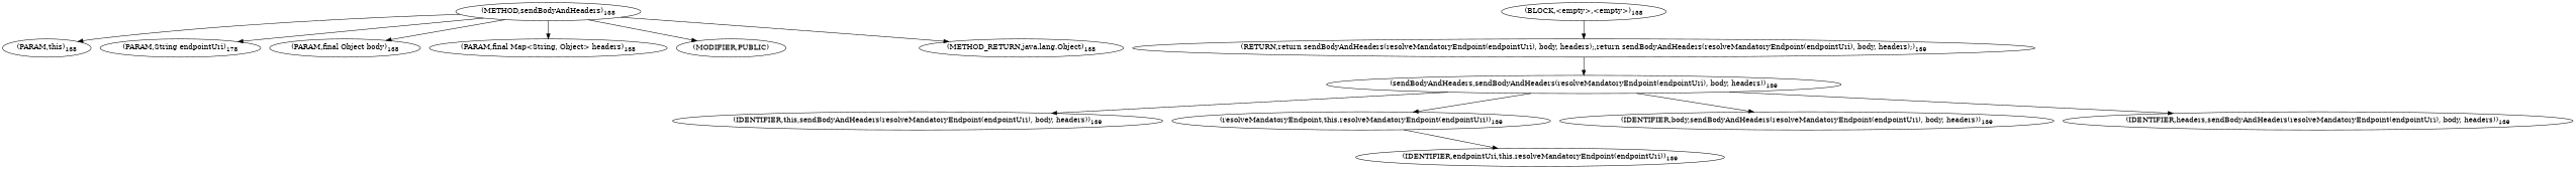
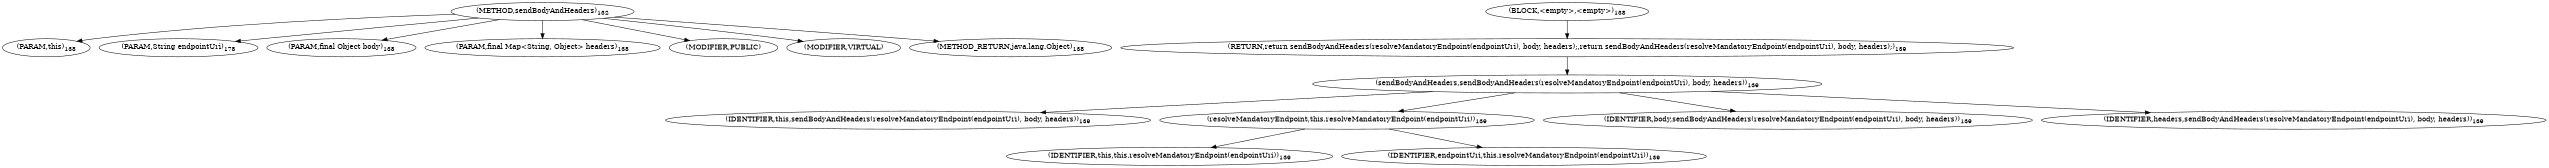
  digraph {
-   n1 [label=<(METHOD,sendBodyAndHeaders)<SUB>138</SUB>>]
+   n1 [label=<(METHOD,sendBodyAndHeaders)<SUB>132</SUB>>]
    n2 [label=<(PARAM,this)<SUB>138</SUB>>]
    n3 [label=<(PARAM,String endpointUri)<SUB>178</SUB>>]
    n4 [label=<(PARAM,final Object body)<SUB>138</SUB>>]
    n5 [label=<(PARAM,final Map&lt;String, Object&gt; headers)<SUB>138</SUB>>]
    n6 [label=<(MODIFIER,PUBLIC)>]
+   n7 [label=<(MODIFIER,VIRTUAL)>]
    n8 [label=<(METHOD_RETURN,java.lang.Object)<SUB>138</SUB>>]
    n9 [label=<(BLOCK,&lt;empty&gt;,&lt;empty&gt;)<SUB>138</SUB>>]
    n10 [label=<(RETURN,return sendBodyAndHeaders(resolveMandatoryEndpoint(endpointUri), body, headers);,return sendBodyAndHeaders(resolveMandatoryEndpoint(endpointUri), body, headers);)<SUB>139</SUB>>]
    n11 [label=<(sendBodyAndHeaders,sendBodyAndHeaders(resolveMandatoryEndpoint(endpointUri), body, headers))<SUB>139</SUB>>]
    n12 [label=<(IDENTIFIER,this,sendBodyAndHeaders(resolveMandatoryEndpoint(endpointUri), body, headers))<SUB>139</SUB>>]
    n13 [label=<(resolveMandatoryEndpoint,this.resolveMandatoryEndpoint(endpointUri))<SUB>139</SUB>>]
    n14 [label=<(IDENTIFIER,body,sendBodyAndHeaders(resolveMandatoryEndpoint(endpointUri), body, headers))<SUB>139</SUB>>]
    n15 [label=<(IDENTIFIER,headers,sendBodyAndHeaders(resolveMandatoryEndpoint(endpointUri), body, headers))<SUB>139</SUB>>]
+   n16 [label=<(IDENTIFIER,this,this.resolveMandatoryEndpoint(endpointUri))<SUB>139</SUB>>]
    n17 [label=<(IDENTIFIER,endpointUri,this.resolveMandatoryEndpoint(endpointUri))<SUB>139</SUB>>]
    n1 -> n2
    n1 -> n3
    n1 -> n4
    n1 -> n5
    n1 -> n6
+   n1 -> n7
    n1 -> n8
    n9 -> n10
    n10 -> n11
    n11 -> n12
    n11 -> n13
    n11 -> n14
    n11 -> n15
+   n13 -> n16
    n13 -> n17
  }
